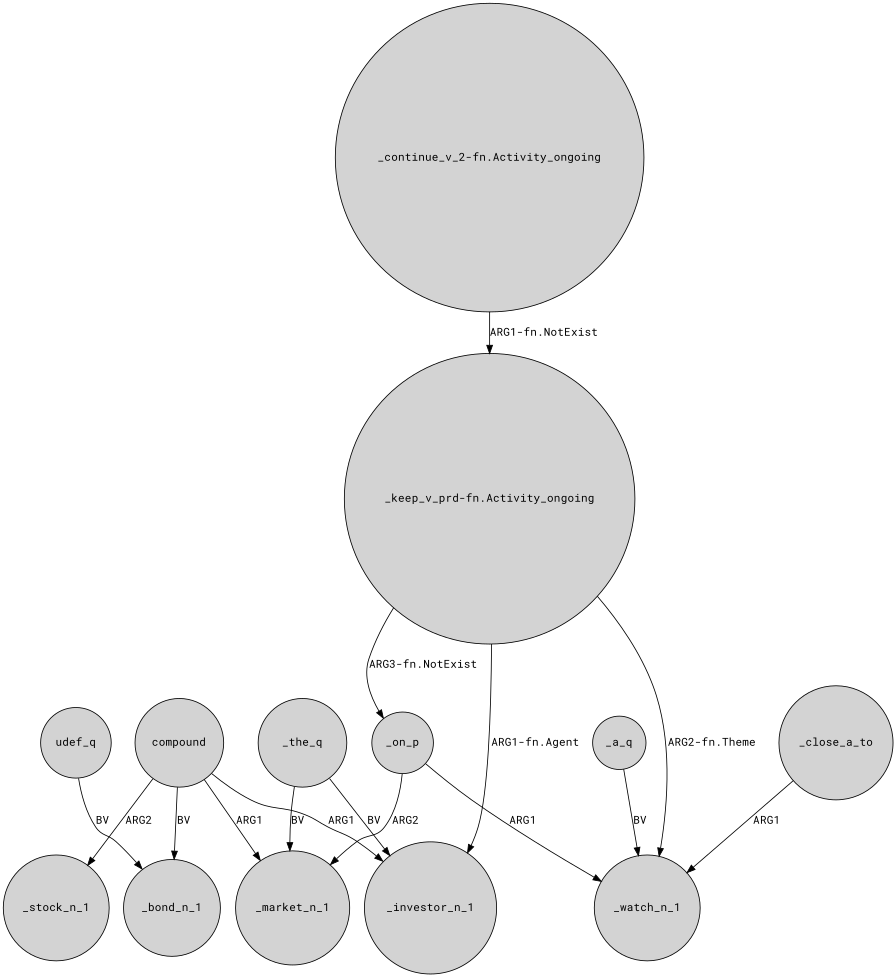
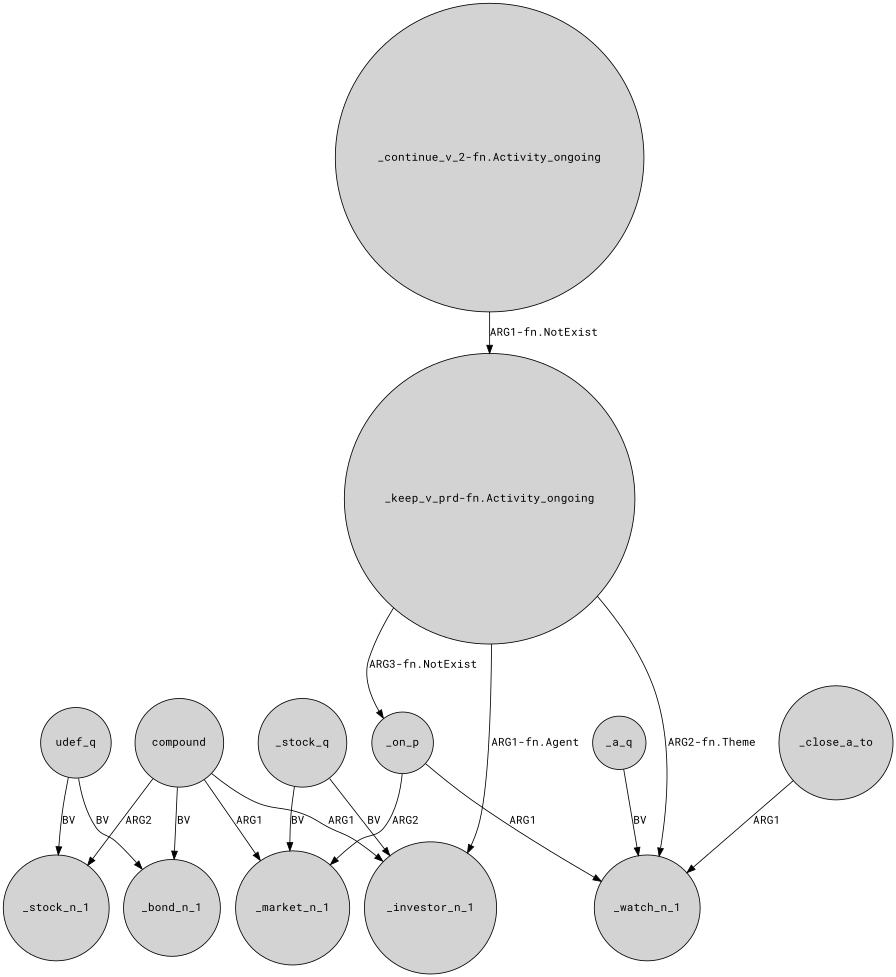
  digraph {
    fontname="Roboto Mono"
    node [fontname="Roboto Mono" shape=circle style=filled]
    edge [fontname="Roboto Mono"]
    compound
    _bond_n_1
    _market_n_1
    _stock_n_1
    _investor_n_1
    _a_q
    _watch_n_1
    udef_q
    _on_p
    "_keep_v_prd-fn.Activity_ongoing"
-   _the_q
+   _the_q [label=_stock_q]
    "_continue_v_2-fn.Activity_ongoing"
    _close_a_to
    compound -> _bond_n_1 [label=BV]
    compound -> _market_n_1 [label=ARG1]
    compound -> _stock_n_1 [label=ARG2]
    compound -> _investor_n_1 [label=ARG1]
    _a_q -> _watch_n_1 [label=BV]
    udef_q -> _bond_n_1 [label=BV]
+   udef_q -> _stock_n_1 [label=BV]
    _on_p -> _market_n_1 [label=ARG2]
    _on_p -> _watch_n_1 [label=ARG1]
    "_keep_v_prd-fn.Activity_ongoing" -> _investor_n_1 [label="ARG1-fn.Agent"]
    "_keep_v_prd-fn.Activity_ongoing" -> _watch_n_1 [label="ARG2-fn.Theme"]
    "_keep_v_prd-fn.Activity_ongoing" -> _on_p [label="ARG3-fn.NotExist"]
    _the_q -> _market_n_1 [label=BV]
    _the_q -> _investor_n_1 [label=BV]
    "_continue_v_2-fn.Activity_ongoing" -> "_keep_v_prd-fn.Activity_ongoing" [label="ARG1-fn.NotExist"]
    _close_a_to -> _watch_n_1 [label=ARG1]
  }
